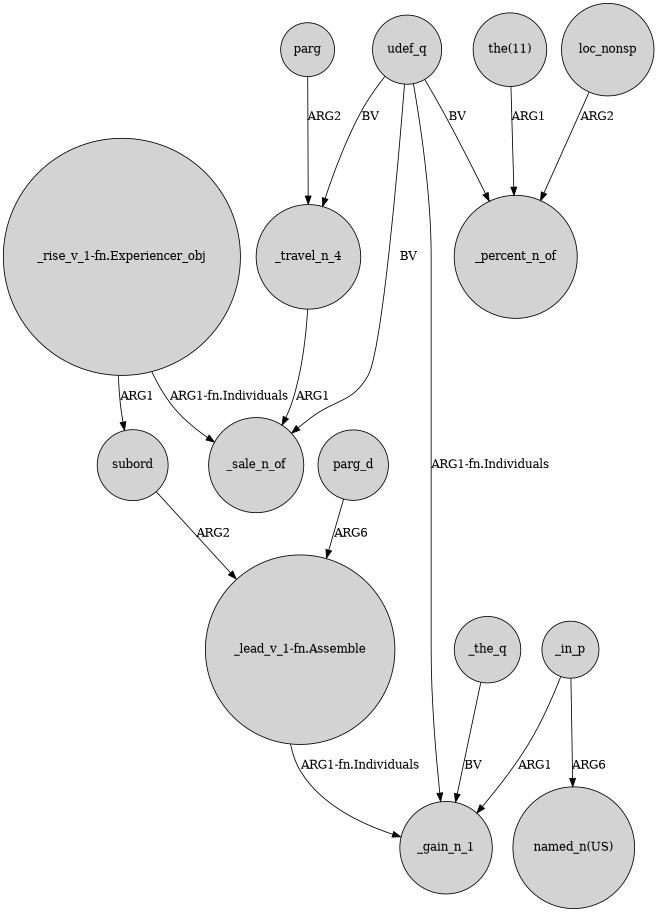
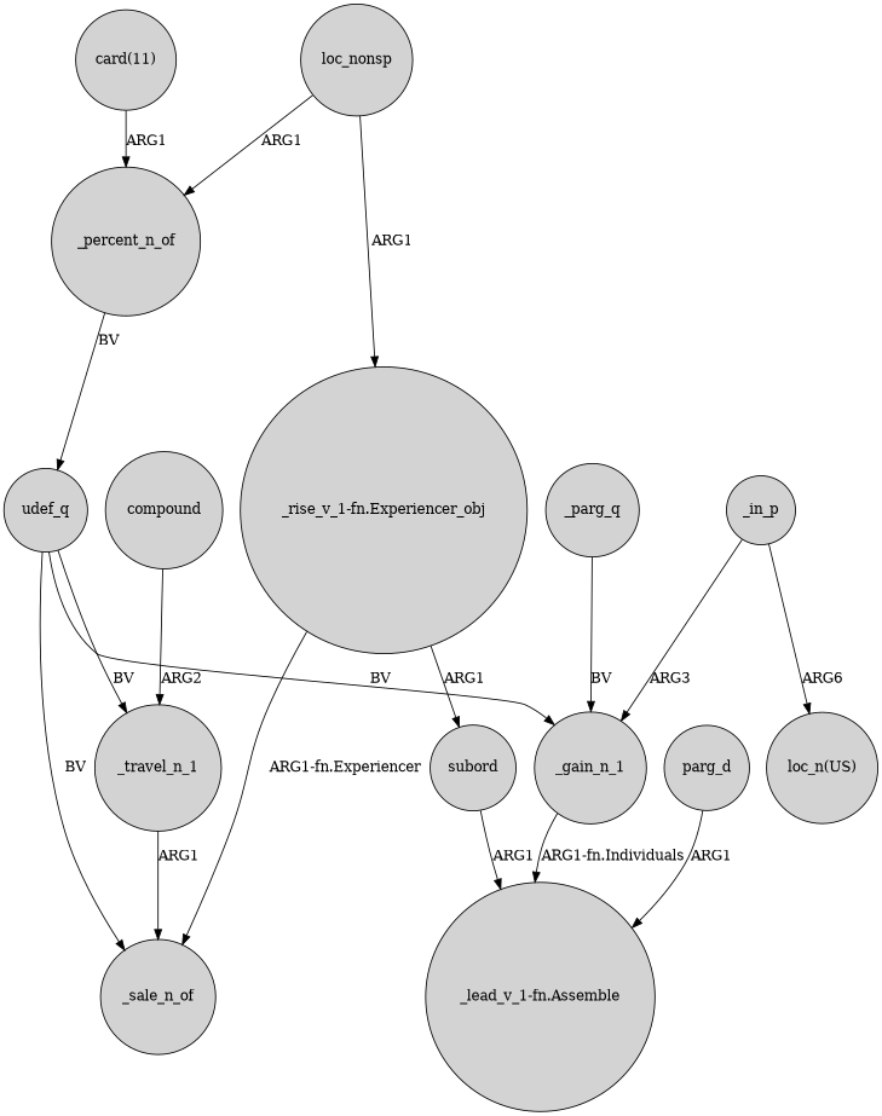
  digraph {
    node [shape=circle style=filled]
    udef_q
    _percent_n_of
    _sale_n_of
    _gain_n_1
-   _travel_n_1 [label=_travel_n_4]
+   _travel_n_1
    subord
    "_lead_v_1-fn.Assemble"
    "_rise_v_1-fn.Experiencer_obj"
    parg_d
-   "card(11)" [label="the(11)"]
+   "card(11)"
    loc_nonsp
    _in_p
-   "named_n(US)"
-   _the_q
-   compound [label=parg]
-   udef_q -> _percent_n_of [label=BV]
+   "named_n(US)" [label="loc_n(US)"]
+   _the_q [label=_parg_q]
+   compound
+   _percent_n_of -> udef_q [label=BV]
    udef_q -> _sale_n_of [label=BV]
-   udef_q -> _gain_n_1 [label="ARG1-fn.Individuals"]
+   udef_q -> _gain_n_1 [label=BV]
    udef_q -> _travel_n_1 [label=BV]
    _travel_n_1 -> _sale_n_of [label=ARG1]
-   subord -> "_lead_v_1-fn.Assemble" [label=ARG2]
-   "_lead_v_1-fn.Assemble" -> _gain_n_1 [label="ARG1-fn.Individuals"]
-   "_rise_v_1-fn.Experiencer_obj" -> _sale_n_of [label="ARG1-fn.Individuals"]
+   subord -> "_lead_v_1-fn.Assemble" [label=ARG1]
+   _gain_n_1 -> "_lead_v_1-fn.Assemble" [label="ARG1-fn.Individuals"]
+   "_rise_v_1-fn.Experiencer_obj" -> _sale_n_of [label="ARG1-fn.Experiencer"]
    "_rise_v_1-fn.Experiencer_obj" -> subord [label=ARG1]
-   parg_d -> "_lead_v_1-fn.Assemble" [label=ARG6]
+   parg_d -> "_lead_v_1-fn.Assemble" [label=ARG1]
    "card(11)" -> _percent_n_of [label=ARG1]
-   loc_nonsp -> _percent_n_of [label=ARG2]
-   _in_p -> _gain_n_1 [label=ARG1]
+   loc_nonsp -> _percent_n_of [label=ARG1]
+   loc_nonsp -> "_rise_v_1-fn.Experiencer_obj" [label=ARG1]
+   _in_p -> _gain_n_1 [label=ARG3]
    _in_p -> "named_n(US)" [label=ARG6]
    _the_q -> _gain_n_1 [label=BV]
    compound -> _travel_n_1 [label=ARG2]
  }
